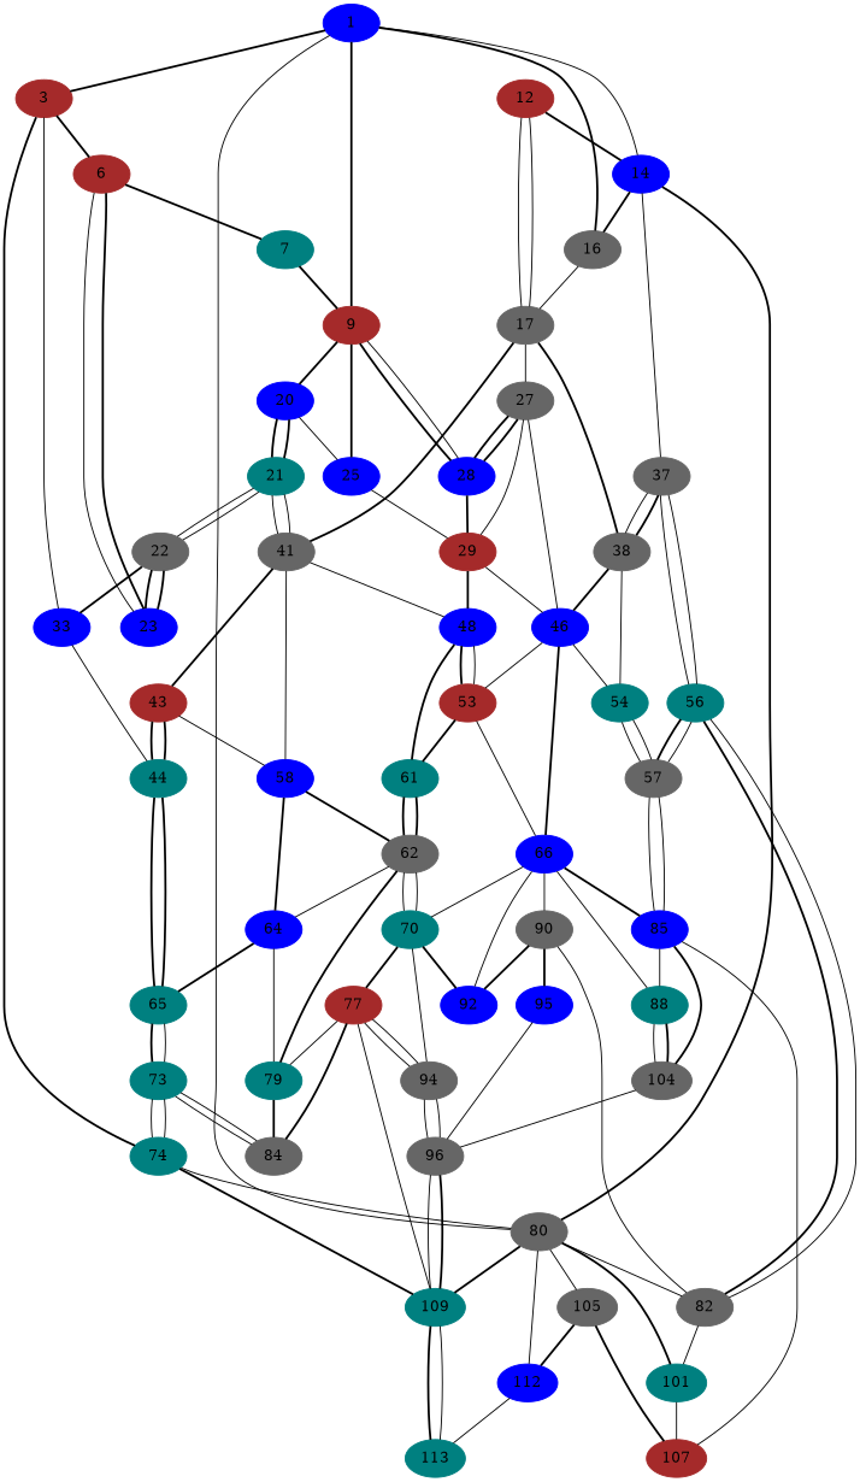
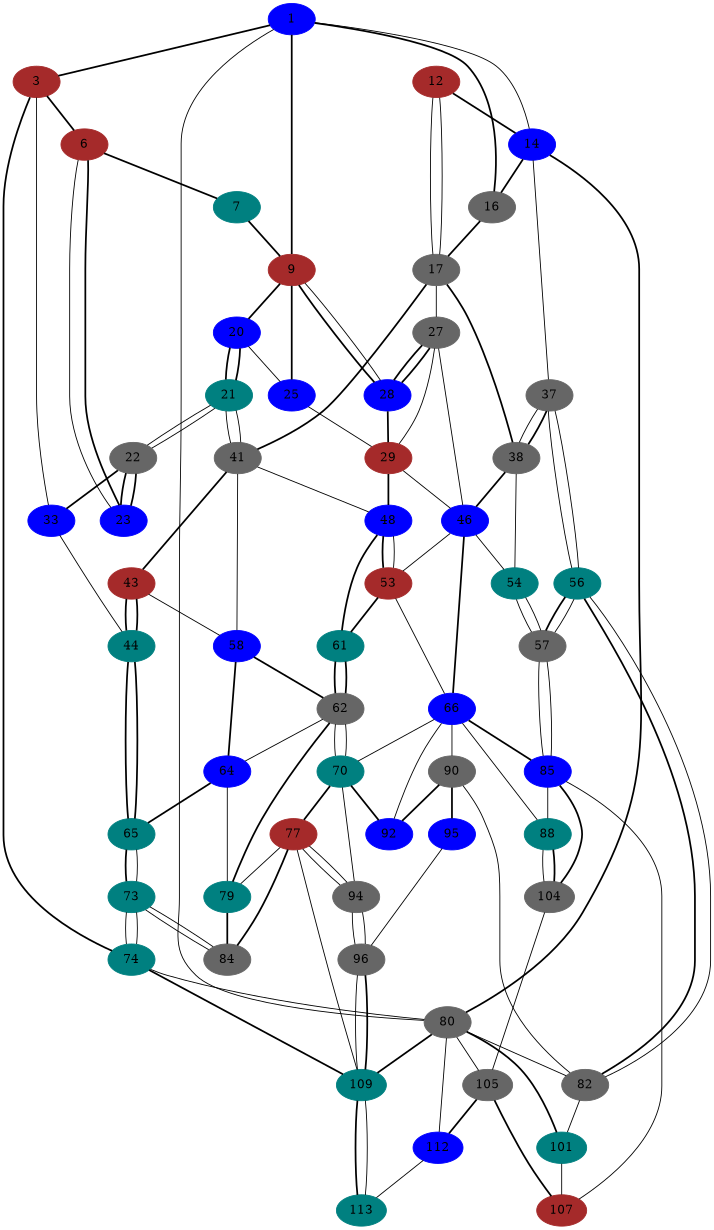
  graph {
    node [color=gray40 style=filled]
    edge [style=solid]
    1 [color=blue super="+8+2"]
    3 [color=brown super="+40+4"]
    9 [color=brown super="+10"]
    14 [color=blue super="+15"]
    16 [super="+19"]
    80 [super="+97+81+115"]
    6 [color=brown]
    33 [color=blue super="+34+39"]
    74 [color=teal super="+75"]
    20 [color=blue]
    25 [color=blue]
    28 [color=blue]
    37
    17 [super="+24+18"]
    82 [super="+99"]
    109 [color=teal super="+110"]
    101 [color=teal super="+102"]
    105 [super="+106+114"]
    112 [color=blue]
    7 [color=teal]
    23 [color=blue]
    44 [color=teal]
    21 [color=teal]
    29 [color=brown super="+30"]
    12 [color=brown super="+13"]
    27 [super="+36"]
    38 [super="+45"]
    41 [super="+50+42"]
    56 [color=teal]
    46 [color=blue super="+51"]
    54 [color=teal]
    22 [super="+32"]
    48 [color=blue super="+49"]
    43 [color=brown]
    58 [color=blue super="+59"]
    53 [color=brown super="+60"]
    66 [color=blue super="+67"]
    61 [color=teal]
    65 [color=teal]
    57
    62 [super="+63"]
    64 [color=blue super="+72"]
    73 [color=teal]
    85 [color=blue super="+86"]
    70 [color=teal super="+76"]
    88 [color=teal]
    90 [super="+91+103"]
    92 [color=blue]
    104
    107 [color=brown]
    79 [color=teal super="+83"]
    77 [color=brown super="+78"]
    94
    84
    95 [color=blue]
    96
    113 [color=teal]
    1 -- 3 [style=bold]
    1 -- 9 [style=bold]
    1 -- 14
    1 -- 16 [style=bold]
    1 -- 80
    3 -- 6 [style=bold]
    3 -- 33 [weight=3]
    3 -- 74 [style=bold]
    9 -- 20 [style=bold]
    9 -- 25 [style=bold]
    9 -- 28 [style=bold]
    9 -- 28
    14 -- 16 [style=bold]
    14 -- 80 [style=bold]
    14 -- 37
-   16 -- 17
+   16 -- 17 [style=bold]
    80 -- 82
    80 -- 109 [style=bold]
    80 -- 101 [style=bold]
    80 -- 105
    80 -- 112
    6 -- 7 [style=bold]
    6 -- 23
    6 -- 23 [style=bold]
    33 -- 44
    74 -- 80
    74 -- 109 [style=bold]
    20 -- 25
    20 -- 21 [style=bold]
    20 -- 21 [style=bold]
    25 -- 29
    28 -- 29 [style=bold]
    37 -- 38
    37 -- 38 [style=bold]
    37 -- 56
    37 -- 56
    17 -- 27
    17 -- 38 [style=bold]
    17 -- 41 [style=bold]
    82 -- 101
    109 -- 113 [style=bold weight=2]
    109 -- 113
    101 -- 107
    105 -- 112 [style=bold]
    105 -- 107 [style=bold]
    112 -- 113
    7 -- 9 [style=bold]
    44 -- 65 [style=bold]
    44 -- 65 [style=bold]
    21 -- 41
    21 -- 41
    21 -- 22
    21 -- 22
    29 -- 46
    29 -- 48 [style=bold]
    12 -- 14 [style=bold]
    12 -- 17 [weight=2]
    12 -- 17
    27 -- 28 [style=bold]
    27 -- 28 [style=bold]
    27 -- 29
    27 -- 46
    38 -- 46 [style=bold]
    38 -- 54
    41 -- 48
    41 -- 43 [style=bold]
    41 -- 58
    56 -- 82 [style=bold]
    56 -- 82
    56 -- 57 [style=bold]
    56 -- 57
    46 -- 54
    46 -- 53
    46 -- 66 [style=bold]
    54 -- 57
    54 -- 57
    22 -- 33 [style=bold]
    22 -- 23 [style=bold]
    22 -- 23 [style=bold]
    48 -- 53 [style=bold]
    48 -- 53
    48 -- 61 [style=bold]
    43 -- 44 [style=bold]
    43 -- 44 [style=bold]
    43 -- 58
    58 -- 62 [style=bold]
    58 -- 64 [style=bold]
    53 -- 66
    53 -- 61 [style=bold]
    66 -- 85 [style=bold]
    66 -- 70
    66 -- 88
    66 -- 90
    66 -- 92
    61 -- 62 [style=bold]
    61 -- 62 [style=bold]
    65 -- 73 [style=bold]
    65 -- 73
    57 -- 85
    57 -- 85
    62 -- 64
    62 -- 70
    62 -- 70
    62 -- 79 [style=bold]
    64 -- 65 [style=bold]
    64 -- 79
    73 -- 74
    73 -- 74
    73 -- 84
    73 -- 84
    85 -- 88
    85 -- 104 [style=bold]
    85 -- 107
    70 -- 92 [style=bold]
    70 -- 77 [style=bold]
    70 -- 94
    88 -- 104
    88 -- 104 [style=bold]
    90 -- 82
    90 -- 92 [style=bold]
    90 -- 95 [style=bold weight=2]
-   104 -- 96
+   104 -- 105
    79 -- 84 [style=bold]
    77 -- 109
    77 -- 79
    77 -- 94
    77 -- 94
    77 -- 84 [style=bold]
    94 -- 96
    94 -- 96
    95 -- 96
    96 -- 109
    96 -- 109 [style=bold]
  }
